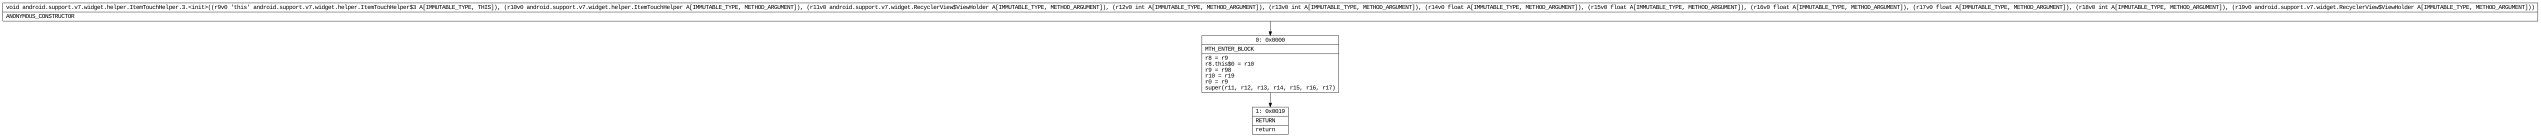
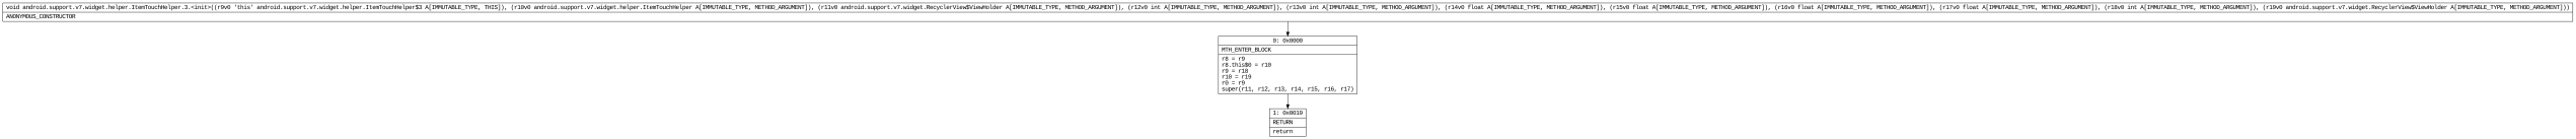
  digraph {
    fontname="Liberation Mono"
    node [shape=record fontname="Liberation Mono"]
    edge [fontname="Liberation Mono"]
-   n1 [label="{0\:\ 0x0000|MTH_ENTER_BLOCK\l|r8 = r9\lr8.this$0 = r10\lr9 = r98\lr10 = r19\lr0 = r9\lsuper(r11, r12, r13, r14, r15, r16, r17)\l}"]
+   n1 [label="{0\:\ 0x0000|MTH_ENTER_BLOCK\l|r8 = r9\lr8.this$0 = r10\lr9 = r18\lr10 = r19\lr0 = r9\lsuper(r11, r12, r13, r14, r15, r16, r17)\l}"]
    n2 [label="{1\:\ 0x0019|RETURN\l|return\l}"]
    n3 [label="{void android.support.v7.widget.helper.ItemTouchHelper.3.\<init\>((r9v0 'this' android.support.v7.widget.helper.ItemTouchHelper$3 A[IMMUTABLE_TYPE, THIS]), (r10v0 android.support.v7.widget.helper.ItemTouchHelper A[IMMUTABLE_TYPE, METHOD_ARGUMENT]), (r11v0 android.support.v7.widget.RecyclerView$ViewHolder A[IMMUTABLE_TYPE, METHOD_ARGUMENT]), (r12v0 int A[IMMUTABLE_TYPE, METHOD_ARGUMENT]), (r13v0 int A[IMMUTABLE_TYPE, METHOD_ARGUMENT]), (r14v0 float A[IMMUTABLE_TYPE, METHOD_ARGUMENT]), (r15v0 float A[IMMUTABLE_TYPE, METHOD_ARGUMENT]), (r16v0 float A[IMMUTABLE_TYPE, METHOD_ARGUMENT]), (r17v0 float A[IMMUTABLE_TYPE, METHOD_ARGUMENT]), (r18v0 int A[IMMUTABLE_TYPE, METHOD_ARGUMENT]), (r19v0 android.support.v7.widget.RecyclerView$ViewHolder A[IMMUTABLE_TYPE, METHOD_ARGUMENT]))  | ANONYMOUS_CONSTRUCTOR\l}"]
    n1 -> n2
    n3 -> n1
  }
